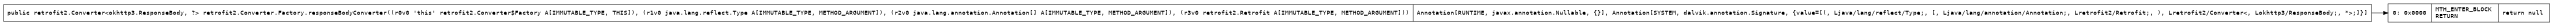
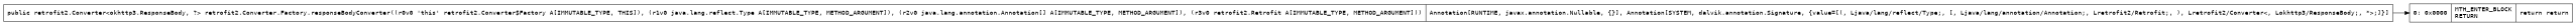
  digraph {
    rankdir=LR
    fontname="DejaVu Sans Mono"
    node [shape=record fontname="DejaVu Sans Mono"]
-   n1 [label="{0\:\ 0x0000|MTH_ENTER_BLOCK\lRETURN\l|return null\l}"]
+   n1 [label="{0\:\ 0x0000|MTH_ENTER_BLOCK\lRETURN\l|return return\l}"]
    n2 [label="{public retrofit2.Converter\<okhttp3.ResponseBody, ?\> retrofit2.Converter.Factory.responseBodyConverter((r0v0 'this' retrofit2.Converter$Factory A[IMMUTABLE_TYPE, THIS]), (r1v0 java.lang.reflect.Type A[IMMUTABLE_TYPE, METHOD_ARGUMENT]), (r2v0 java.lang.annotation.Annotation[] A[IMMUTABLE_TYPE, METHOD_ARGUMENT]), (r3v0 retrofit2.Retrofit A[IMMUTABLE_TYPE, METHOD_ARGUMENT]))  | Annotation[RUNTIME, javax.annotation.Nullable, \{\}], Annotation[SYSTEM, dalvik.annotation.Signature, \{value=[(, Ljava\/lang\/reflect\/Type;, [, Ljava\/lang\/annotation\/Annotation;, Lretrofit2\/Retrofit;, ), Lretrofit2\/Converter\<, Lokhttp3\/ResponseBody;, *\>;]\}]\l}"]
    n2 -> n1 [fontname="DejaVu Sans Mono"]
  }
